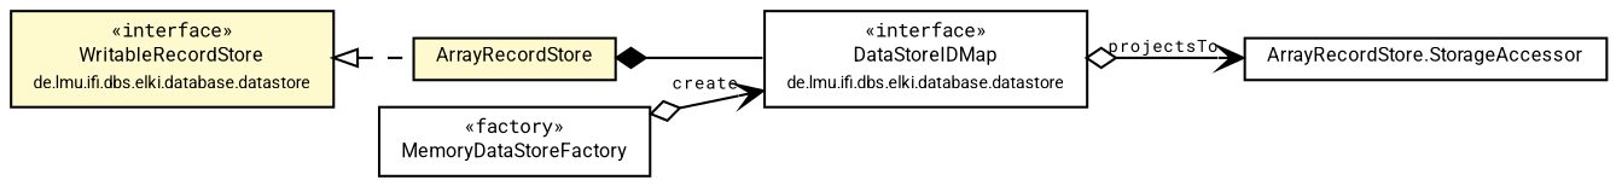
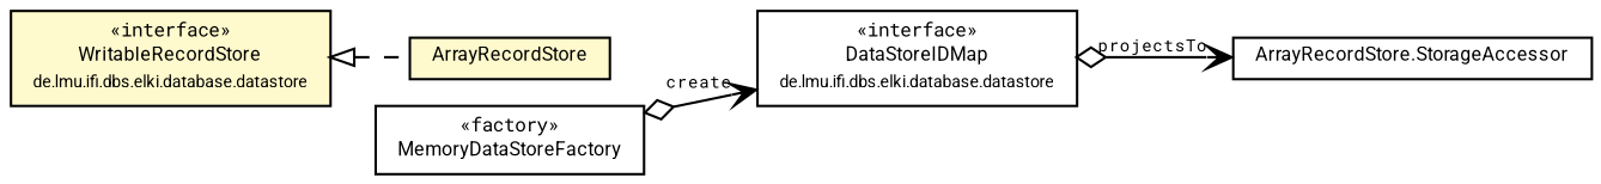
  digraph {
    fontname="Roboto Mono"
    nodesep=0.15
    rankdir=LR
    ranksep=0.25
    node [fontcolor=black fontname="Roboto Mono" fontsize=8 margin=0 shape=plaintext]
    edge [arrowhead=open arrowtail=ediamond color=black dir=both fontname="Roboto Mono" fontsize=7 labelfontname=Roboto labelfontsize=7 weight=3]
    n1 [height=0 label=<<table title="de.lmu.ifi.dbs.elki.database.datastore.DataStoreIDMap" border="0" cellborder="1" cellspacing="0" cellpadding="2" href="../DataStoreIDMap.html" target="_parent"> 		<tr><td><table border="0" cellspacing="0" cellpadding="1"> 		<tr><td align="center" balign="center"> &#171;interface&#187; </td></tr> 		<tr><td align="center" balign="center"> <font face="Roboto">DataStoreIDMap</font> </td></tr> 		<tr><td align="center" balign="center"> <font face="Roboto" point-size="7.0">de.lmu.ifi.dbs.elki.database.datastore</font> </td></tr> 		</table></td></tr> 		</table>> width=0]
    n2 [height=0 label=<<table title="de.lmu.ifi.dbs.elki.database.datastore.memory.ArrayRecordStore.StorageAccessor" border="0" cellborder="1" cellspacing="0" cellpadding="2" href="ArrayRecordStore.StorageAccessor.html" target="_parent"> 		<tr><td><table border="0" cellspacing="0" cellpadding="1"> 		<tr><td align="center" balign="center"> <font face="Roboto">ArrayRecordStore.StorageAccessor</font> </td></tr> 		</table></td></tr> 		</table>> width=0]
    n3 [height=0 label=<<table title="de.lmu.ifi.dbs.elki.database.datastore.WritableRecordStore" border="0" cellborder="1" cellspacing="0" cellpadding="2" bgcolor="LemonChiffon" href="../WritableRecordStore.html" target="_parent"> 		<tr><td><table border="0" cellspacing="0" cellpadding="1"> 		<tr><td align="center" balign="center"> &#171;interface&#187; </td></tr> 		<tr><td align="center" balign="center"> <font face="Roboto">WritableRecordStore</font> </td></tr> 		<tr><td align="center" balign="center"> <font face="Roboto" point-size="7.0">de.lmu.ifi.dbs.elki.database.datastore</font> </td></tr> 		</table></td></tr> 		</table>> width=0]
    n4 [height=0 label=<<table title="de.lmu.ifi.dbs.elki.database.datastore.memory.ArrayRecordStore" border="0" cellborder="1" cellspacing="0" cellpadding="2" bgcolor="lemonChiffon" href="ArrayRecordStore.html" target="_parent"> 		<tr><td><table border="0" cellspacing="0" cellpadding="1"> 		<tr><td align="center" balign="center"> <font face="Roboto">ArrayRecordStore</font> </td></tr> 		</table></td></tr> 		</table>> width=0]
    n5 [height=0 label=<<table title="de.lmu.ifi.dbs.elki.database.datastore.memory.MemoryDataStoreFactory" border="0" cellborder="1" cellspacing="0" cellpadding="2" href="MemoryDataStoreFactory.html" target="_parent"> 		<tr><td><table border="0" cellspacing="0" cellpadding="1"> 		<tr><td align="center" balign="center"> &#171;factory&#187; </td></tr> 		<tr><td align="center" balign="center"> <font face="Roboto">MemoryDataStoreFactory</font> </td></tr> 		</table></td></tr> 		</table>> width=0]
    n1 -> n2 [label=projectsTo]
    n3 -> n4 [arrowtail=empty dir=back style=dashed weight=9 arrowhead=""]
-   n4 -> n1 [arrowhead=none arrowtail=diamond dir=back weight=6]
    n5 -> n1 [label=create]
  }
